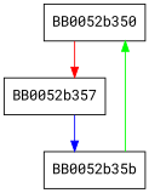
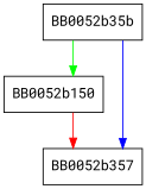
  digraph {
    fontname="Roboto Mono"
    splines=ortho
    node [fontname="Roboto Mono" shape=box]
    edge [fontname="Roboto Mono"]
-   BB0052b350
+   BB0052b350 [label=BB0052b150]
    BB0052b357
    BB0052b35b
    BB0052b350 -> BB0052b357 [color=red]
-   BB0052b357 -> BB0052b35b [color=blue]
+   BB0052b35b -> BB0052b357 [color=blue]
    BB0052b35b -> BB0052b350 [color=green]
  }
